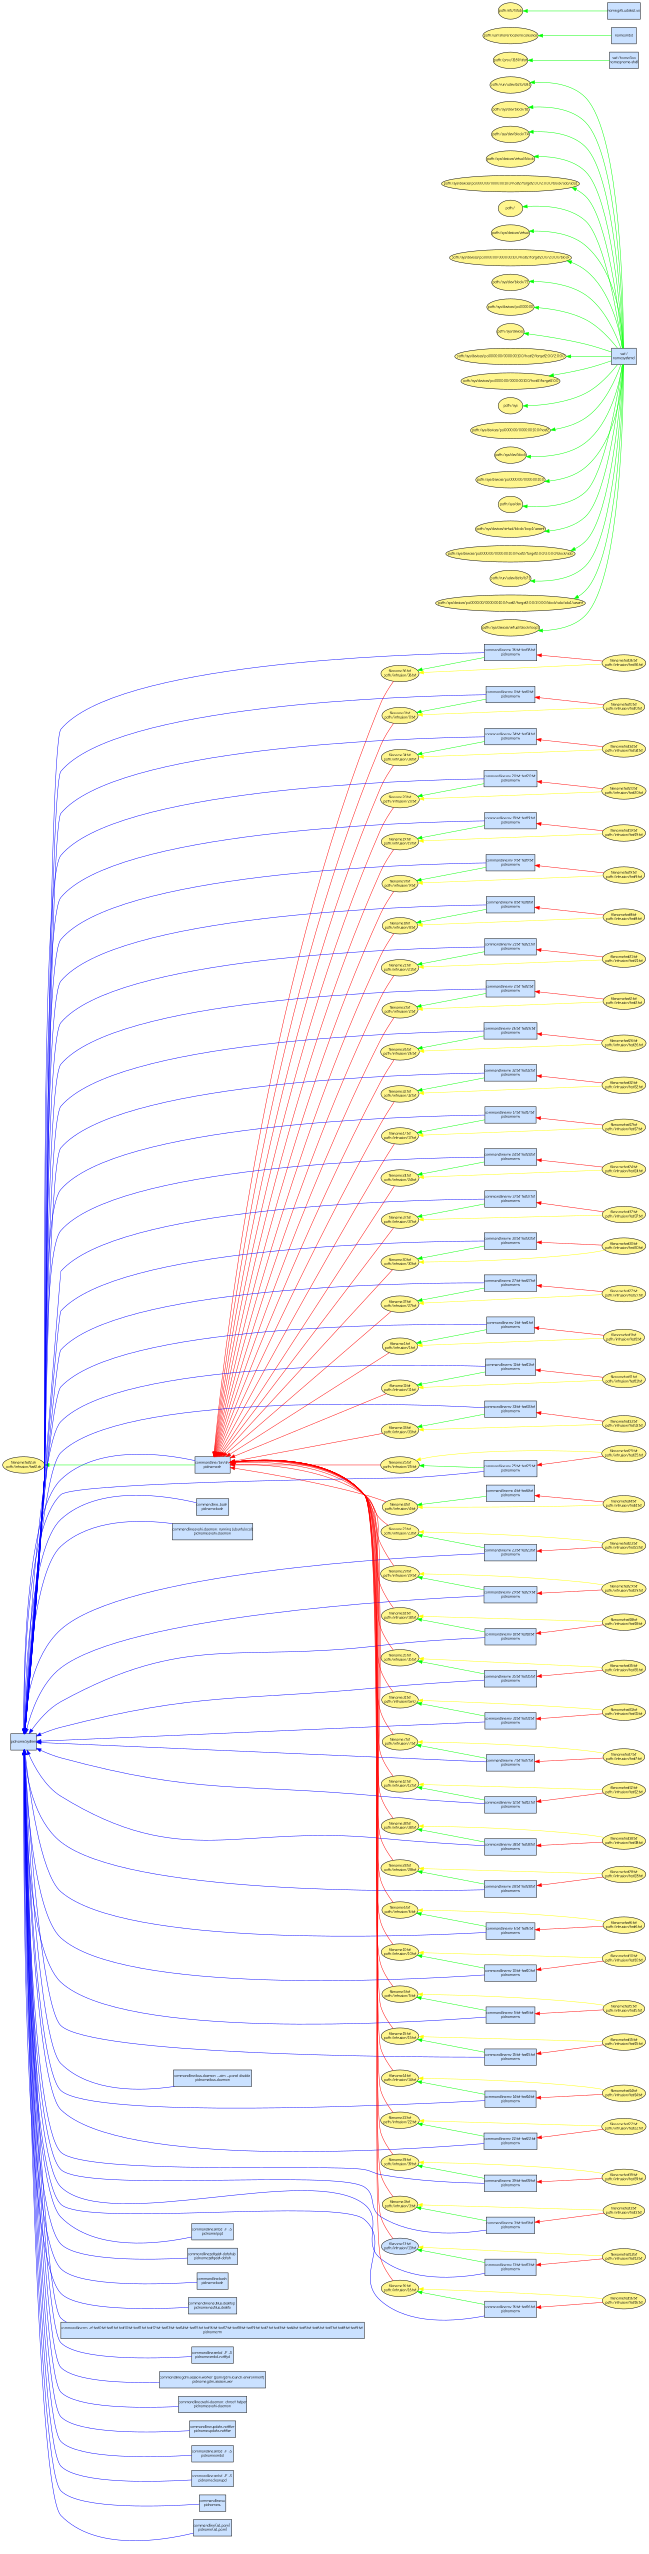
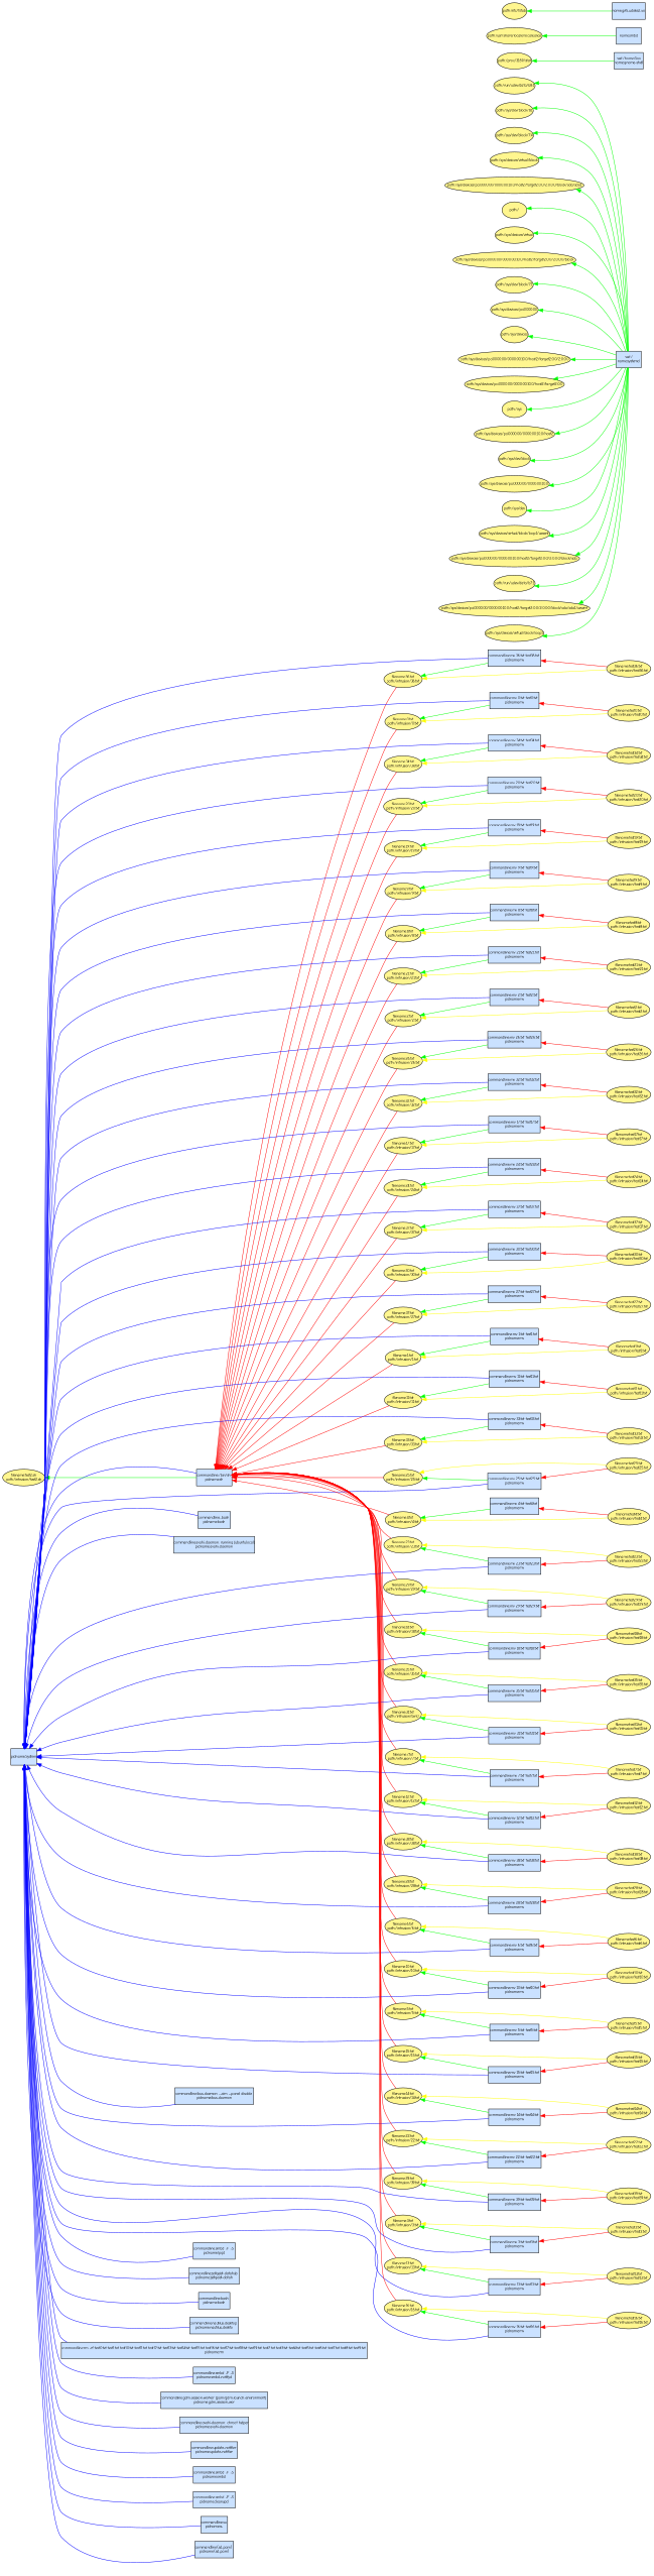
  digraph {
    fontname="Comic Neue"
    rankdir=RL
    node [fillcolor=khaki1 fontname="Comic Neue" fontsize=8 margin="0.0,0.0" shape=ellipse style=filled]
    edge [color=red fontname="Comic Neue" fontsize=8 style=solid]
    n1 [label="filename:test14.txt\npath:/intrusion/test14.txt"]
    n2 [fillcolor=lightsteelblue1 label="commandline:mv 14.txt test14.txt \npidname:mv" shape=box]
    n3 [label="filename:14.txt\npath:/intrusion/14.txt"]
    n4 [fillcolor=lightsteelblue1 label="pidname:System" shape=box]
    n5 [fillcolor=lightsteelblue1 label="commandline:/bin/sh \npidname:sh" shape=box]
    n6 [label="path:/run/udev/data/b8:1"]
    n7 [label="path:/sys/dev/block/8:1"]
    n8 [label="filename:37.txt\npath:/intrusion/27.txt"]
    n9 [label="filename:test2.sh\npath:/intrusion/test2.sh"]
    n10 [label="filename:5.txt\npath:/intrusion/5.txt"]
    n11 [label="path:/proc/3169/stat"]
    n12 [label="filename:test15.txt\npath:/intrusion/test15.txt"]
    n13 [label="filename:15.txt\npath:/intrusion/15.txt"]
    n14 [fillcolor=lightsteelblue1 label="commandline:mv 15.txt test15.txt \npidname:mv" shape=box]
    n15 [fillcolor=lightsteelblue1 label="commandline:mv 36.txt test36.txt \npidname:mv" shape=box]
    n16 [label="filename:36.txt\npath:/intrusion/36.txt"]
    n17 [fillcolor=lightsteelblue1 label="commandline:mv 0.txt test0.txt \npidname:mv" shape=box]
    n18 [label="filename:0.txt\npath:/intrusion/0.txt"]
    n19 [label="filename:35.txt\npath:/intrusion/35.txt"]
    n20 [fillcolor=lightsteelblue1 label="commandline:mv 34.txt test34.txt \npidname:mv" shape=box]
    n21 [label="filename:34.txt\npath:/intrusion/34.txt"]
    n22 [fillcolor=lightsteelblue1 label="commandline:mv 20.txt test20.txt \npidname:mv" shape=box]
    n23 [label="filename:20.txt\npath:/intrusion/20.txt"]
    n24 [label="filename:33.txt\npath:/intrusion/33.txt"]
    n25 [label="path:/sys/dev/block/7:4"]
    n26 [label="filename:test19.txt\npath:/intrusion/test19.txt"]
    n27 [label="filename:19.txt\npath:/intrusion/19.txt"]
    n28 [fillcolor=lightsteelblue1 label="commandline:mv 19.txt test19.txt \npidname:mv" shape=box]
    n29 [label="filename:1.txt\npath:/intrusion/1.txt"]
    n30 [label="filename:18.txt\npath:/intrusion/18.txt"]
    n31 [label="path:/sys/devices/virtual/block"]
    n32 [fillcolor=lightsteelblue1 label="commandline:mv 9.txt test9.txt \npidname:mv" shape=box]
    n33 [label="filename:9.txt\npath:/intrusion/9.txt"]
    n34 [fillcolor=lightsteelblue1 label="commandline:mv 8.txt test8.txt \npidname:mv" shape=box]
    n35 [label="filename:8.txt\npath:/intrusion/8.txt"]
    n36 [label="filename:test21.txt\npath:/intrusion/test21.txt"]
    n37 [label="filename:21.txt\npath:/intrusion/21.txt"]
    n38 [fillcolor=lightsteelblue1 label="commandline:mv 21.txt test21.txt \npidname:mv" shape=box]
    n39 [fillcolor=lightsteelblue1 label="commandline:mv 2.txt test2.txt \npidname:mv" shape=box]
    n40 [label="filename:2.txt\npath:/intrusion/2.txt"]
    n41 [label="filename:test20.txt\npath:/intrusion/test20.txt"]
    n42 [label="path:/sys/devices/pci0000:00/0000:00:10.0/host2/target2:0:0/2:0:0:0/block/sda/sda1"]
    n43 [fillcolor=lightsteelblue1 label="commandline:mv 26.txt test26.txt \npidname:mv" shape=box]
    n44 [label="filename:26.txt\npath:/intrusion/26.txt"]
    n45 [label="filename:17.txt\npath:/intrusion/17.txt"]
    n46 [label="path:/"]
    n47 [label="path:/sys/devices/virtual"]
    n48 [fillcolor=lightsteelblue1 label="commandline:mv 32.txt test32.txt \npidname:mv" shape=box]
    n49 [label="filename:32.txt\npath:/intrusion/32.txt"]
    n50 [label="filename:test17.txt\npath:/intrusion/test17.txt"]
    n51 [fillcolor=lightsteelblue1 label="commandline:mv 17.txt test17.txt \npidname:mv" shape=box]
    n52 [fillcolor=lightsteelblue1 label="commandline:mv 4.txt test4.txt \npidname:mv" shape=box]
    n53 [label="filename:4.txt\npath:/intrusion/4.txt"]
    n54 [label="path:/sys/devices/pci0000:00/0000:00:10.0/host2/target2:0:0/2:0:0:0/block"]
    n55 [fillcolor=lightsteelblue1 label="commandline:mv 24.txt test24.txt \npidname:mv" shape=box]
    n56 [label="filename:24.txt\npath:/intrusion/24.txt"]
    n57 [label="filename:6.txt\npath:/intrusion/6.txt"]
    n58 [fillcolor=lightsteelblue1 label="commandline:mv 37.txt test37.txt \npidname:mv" shape=box]
    n59 [label="filename:37.txt\npath:/intrusion/37.txt"]
    n60 [fillcolor=lightsteelblue1 label="commandline:mv 30.txt test30.txt \npidname:mv" shape=box]
    n61 [label="filename:30.txt\npath:/intrusion/30.txt"]
    n62 [label="filename:7.txt\npath:/intrusion/7.txt"]
    n63 [fillcolor=lightsteelblue1 label="commandline:mv 27.txt test27.txt \npidname:mv" shape=box]
    n64 [label="filename:test36.txt\npath:/intrusion/test36.txt"]
    n65 [label="path:/sys/dev/block/7:1"]
    n66 [label="filename:29.txt\npath:/intrusion/29.txt"]
    n67 [label="filename:25.txt\npath:/intrusion/25.txt"]
    n68 [fillcolor=lightsteelblue1 label="commandline:mv 1.txt test1.txt \npidname:mv" shape=box]
    n69 [fillcolor=lightsteelblue1 label="commandline:mv 11.txt test11.txt \npidname:mv" shape=box]
    n70 [label="filename:11.txt\npath:/intrusion/11.txt"]
    n71 [label="path:/sys/devices/pci0000:00"]
    n72 [fillcolor=lightsteelblue1 label="cwd:/\nname:systemd" shape=box]
    n73 [label="path:/sys/devices"]
    n74 [label="path:/sys/devices/pci0000:00/0000:00:10.0/host2/target2:0:0/2:0:0:0"]
    n75 [label="path:/sys/devices/pci0000:00/0000:00:10.0/host2/target2:0:0"]
    n76 [label="path:/sys"]
    n77 [label="path:/sys/devices/pci0000:00/0000:00:10.0/host2"]
    n78 [label="path:/sys/dev/block"]
    n79 [label="path:/sys/devices/pci0000:00/0000:00:10.0"]
    n80 [label="path:/sys/dev"]
    n81 [label="path:/sys/devices/virtual/block/loop1/uevent"]
    n82 [label="path:/sys/devices/pci0000:00/0000:00:10.0/host2/target2:0:0/2:0:0:0/block/sda"]
    n83 [label="path:/run/udev/data/b7:1"]
    n84 [label="path:/sys/devices/pci0000:00/0000:00:10.0/host2/target2:0:0/2:0:0:0/block/sda/sda1/uevent"]
    n85 [label="path:/sys/devices/virtual/block/loop1"]
    n86 [label="filename:test30.txt\npath:/intrusion/test30.txt"]
    n87 [fillcolor=lightsteelblue1 label="commandline:mv 33.txt test33.txt \npidname:mv" shape=box]
    n88 [fillcolor=lightsteelblue1 label="commandline:mv 25.txt test25.txt \npidname:mv" shape=box]
    n89 [label="filename:test23.txt\npath:/intrusion/test23.txt"]
    n90 [fillcolor=lightsteelblue1 label="commandline:mv 23.txt test23.txt \npidname:mv" shape=box]
    n91 [label="filename:23.txt\npath:/intrusion/23.txt"]
    n92 [fillcolor=lightsteelblue1 label="commandline:mv 29.txt test29.txt \npidname:mv" shape=box]
    n93 [label="filename:12.txt\npath:/intrusion/12.txt"]
    n94 [fillcolor=lightsteelblue1 label="name:smbd" shape=box]
    n95 [label="path:/usr/share/locale/locale.alias"]
    n96 [fillcolor=lightsteelblue1 label="commandline:mv 18.txt test18.txt \npidname:mv" shape=box]
    n97 [fillcolor=lightsteelblue1 label="commandline:mv 35.txt test35.txt \npidname:mv" shape=box]
    n98 [label="filename:31.txt\npath:/intrusion/bin0"]
    n99 [fillcolor=lightsteelblue1 label="cwd:/home/liao\nname:gnome-shell" shape=box]
    n100 [label="filename:test11.txt\npath:/intrusion/test11.txt"]
    n101 [label="filename:test31.txt\npath:/intrusion/test31.txt"]
    n102 [fillcolor=lightsteelblue1 label="commandline:mv 31.txt test31.txt \npidname:mv" shape=box]
    n103 [fillcolor=lightsteelblue1 label="name:gvfs-udisks2-vo" shape=box]
    n104 [label="path:/etc/fstab"]
    n105 [label="filename:test24.txt\npath:/intrusion/test24.txt"]
    n106 [label="filename:test7.txt\npath:/intrusion/test7.txt"]
    n107 [fillcolor=lightsteelblue1 label="commandline:mv 7.txt test7.txt \npidname:mv" shape=box]
    n108 [fillcolor=lightsteelblue1 label="commandline:mv 12.txt test12.txt \npidname:mv" shape=box]
    n109 [label="filename:test25.txt\npath:/intrusion/test25.txt"]
    n110 [fillcolor=lightsteelblue1 label="commandline:mv 38.txt test38.txt \npidname:mv" shape=box]
    n111 [label="filename:38.txt\npath:/intrusion/38.txt"]
    n112 [label="filename:test28.txt\npath:/intrusion/test28.txt"]
    n113 [fillcolor=lightsteelblue1 label="commandline:mv 28.txt test28.txt \npidname:mv" shape=box]
    n114 [label="filename:28.txt\npath:/intrusion/28.txt"]
    n115 [label="filename:test38.txt\npath:/intrusion/test38.txt"]
    n116 [label="filename:test6.txt\npath:/intrusion/test6.txt"]
    n117 [fillcolor=lightsteelblue1 label="commandline:mv 6.txt test6.txt \npidname:mv" shape=box]
    n118 [label="filename:22.txt\npath:/intrusion/22.txt"]
    n119 [label="filename:test33.txt\npath:/intrusion/test33.txt"]
    n120 [label="filename:test10.txt\npath:/intrusion/test10.txt"]
    n121 [label="filename:10.txt\npath:/intrusion/10.txt"]
    n122 [fillcolor=lightsteelblue1 label="commandline:mv 10.txt test10.txt \npidname:mv" shape=box]
    n123 [fillcolor=lightsteelblue1 label="commandline:ibus-daemon --xim --panel disable \npidname:ibus-daemon" shape=box]
    n124 [label="filename:test26.txt\npath:/intrusion/test26.txt"]
-   n125 [fillcolor=lightsteelblue1 label="filename:13.txt\npath:/intrusion/13.txt"]
+   n125 [label="filename:13.txt\npath:/intrusion/13.txt"]
    n126 [label="filename:test8.txt\npath:/intrusion/test8.txt"]
    n127 [label="filename:test2.txt\npath:/intrusion/test2.txt"]
    n128 [label="filename:test1.txt\npath:/intrusion/test1.txt"]
    n129 [label="filename:test35.txt\npath:/intrusion/test35.txt"]
    n130 [label="filename:test27.txt\npath:/intrusion/test27.txt"]
    n131 [label="filename:test32.txt\npath:/intrusion/test32.txt"]
    n132 [fillcolor=lightsteelblue1 label="commandline:mv 5.txt test5.txt \npidname:mv" shape=box]
    n133 [label="filename:test29.txt\npath:/intrusion/test29.txt"]
    n134 [fillcolor=lightsteelblue1 label="commandline:mv 22.txt test22.txt \npidname:mv" shape=box]
    n135 [label="filename:3.txt\npath:/intrusion/3.txt"]
    n136 [fillcolor=lightsteelblue1 label="commandline:mv 39.txt test39.txt \npidname:mv" shape=box]
    n137 [label="filename:39.txt\npath:/intrusion/39.txt"]
    n138 [fillcolor=lightsteelblue1 label="commandline:mv 3.txt test3.txt \npidname:mv" shape=box]
    n139 [label="filename:test18.txt\npath:/intrusion/test18.txt"]
    n140 [label="filename:test12.txt\npath:/intrusion/test12.txt"]
    n141 [label="filename:test13.txt\npath:/intrusion/test13.txt"]
    n142 [fillcolor=lightsteelblue1 label="commandline:mv 13.txt test13.txt \npidname:mv" shape=box]
    n143 [label="filename:test37.txt\npath:/intrusion/test37.txt"]
    n144 [label="filename:test9.txt\npath:/intrusion/test9.txt"]
    n145 [label="filename:test0.txt\npath:/intrusion/test0.txt"]
    n146 [label="filename:test34.txt\npath:/intrusion/test34.txt"]
    n147 [label="filename:test5.txt\npath:/intrusion/test5.txt"]
    n148 [label="filename:test16.txt\npath:/intrusion/test16.txt"]
    n149 [fillcolor=lightsteelblue1 label="commandline:mv 16.txt test16.txt \npidname:mv" shape=box]
    n150 [label="filename:16.txt\npath:/intrusion/16.txt"]
    n151 [label="filename:test3.txt\npath:/intrusion/test3.txt"]
    n152 [label="filename:test4.txt\npath:/intrusion/test4.txt"]
    n153 [label="filename:test39.txt\npath:/intrusion/test39.txt"]
    n154 [label="filename:test22.txt\npath:/intrusion/test22.txt"]
    n155 [fillcolor=lightsteelblue1 label="commandline:smbd -F -S \npidname:lpqd" shape=box]
    n156 [fillcolor=lightsteelblue1 label="commandline:zeitgeist-datahub \npidname:zeitgeist-datah" shape=box]
    n157 [fillcolor=lightsteelblue1 label="commandline:bash \npidname:bash" shape=box]
    n158 [fillcolor=lightsteelblue1 label="commandline:nautilus-desktop \npidname:nautilus-deskto" shape=box]
    n159 [fillcolor=lightsteelblue1 label="commandline:rm -rf test0.txt test1.txt test10.txt test11.txt test12.txt test13.txt test14.txt test15.txt test16.txt test17.txt test18.txt test19.txt test2.txt test3.txt test4.txt test5.txt test6.txt test7.txt test8.txt test9.txt \npidname:rm" shape=box]
    n160 [fillcolor=lightsteelblue1 label="commandline:smbd -F -S \npidname:smbd-notifyd" shape=box]
    n161 [fillcolor=lightsteelblue1 label="commandline:gdm-session-worker [pam/gdm-launch-environment] \npidname:gdm-session-wor" shape=box]
    n162 [fillcolor=lightsteelblue1 label="commandline:avahi-daemon: chroot helper\npidname:avahi-daemon" shape=box]
    n163 [fillcolor=lightsteelblue1 label="commandline:update-notifier \npidname:update-notifier" shape=box]
    n164 [fillcolor=lightsteelblue1 label="commandline:smbd -F -S \npidname:smbd" shape=box]
    n165 [fillcolor=lightsteelblue1 label="commandline:smbd -F -S \npidname:cleanupd" shape=box]
    n166 [fillcolor=lightsteelblue1 label="commandline:su \npidname:su" shape=box]
    n167 [fillcolor=lightsteelblue1 label="commandline:(sd-pam) \npidname:(sd-pam)" shape=box]
    n168 [fillcolor=lightsteelblue1 label="commandline:-bash \npidname:bash" shape=box]
    n169 [fillcolor=lightsteelblue1 label="commandline:avahi-daemon: running [ubuntu.local]\npidname:avahi-daemon" shape=box]
    n1 -> n2
    n1 -> n3 [color=yellow]
    n2 -> n3 [color=green]
    n2 -> n4 [color=blue]
    n3 -> n5
    n5 -> n4 [color=blue]
    n5 -> n9 [color=green]
    n8 -> n5
    n10 -> n5
    n12 -> n13 [color=yellow]
    n12 -> n14
    n13 -> n5
    n14 -> n4 [color=blue]
    n14 -> n13 [color=green]
    n15 -> n4 [color=blue]
    n15 -> n16 [color=green]
    n16 -> n5
    n17 -> n4 [color=blue]
    n17 -> n18 [color=green]
    n18 -> n5
    n19 -> n5
    n20 -> n4 [color=blue]
    n20 -> n21 [color=green]
    n21 -> n5
    n22 -> n4 [color=blue]
    n22 -> n23 [color=green]
    n23 -> n5
    n24 -> n5
    n26 -> n27 [color=yellow]
    n26 -> n28
    n27 -> n5
    n28 -> n4 [color=blue]
    n28 -> n27 [color=green]
    n29 -> n5
    n30 -> n5
    n32 -> n4 [color=blue]
    n32 -> n33 [color=green]
    n33 -> n5
    n34 -> n4 [color=blue]
    n34 -> n35 [color=green]
    n35 -> n5
    n36 -> n37 [color=yellow]
    n36 -> n38
    n37 -> n5
    n38 -> n4 [color=blue]
    n38 -> n37 [color=green]
    n39 -> n4 [color=blue]
    n39 -> n40 [color=green]
    n40 -> n5
    n41 -> n22
    n41 -> n23 [color=yellow]
    n43 -> n4 [color=blue]
    n43 -> n44 [color=green]
    n44 -> n5
    n45 -> n5
    n48 -> n4 [color=blue]
    n48 -> n49 [color=green]
    n49 -> n5
    n50 -> n45 [color=yellow]
    n50 -> n51
    n51 -> n4 [color=blue]
    n51 -> n45 [color=green]
    n52 -> n53 [color=green]
    n53 -> n5
    n55 -> n4 [color=blue]
    n55 -> n56 [color=green]
    n56 -> n5
    n57 -> n5
    n58 -> n4 [color=blue]
    n58 -> n59 [color=green]
    n59 -> n5
    n60 -> n4 [color=blue]
    n60 -> n61 [color=green]
    n61 -> n5
    n62 -> n5
    n63 -> n4 [color=blue]
    n63 -> n8 [color=green]
    n64 -> n15
    n64 -> n16 [color=yellow]
    n66 -> n5
    n67 -> n5
    n68 -> n4 [color=blue]
    n68 -> n29 [color=green]
    n69 -> n4 [color=blue]
    n69 -> n70 [color=green]
    n70 -> n5
    n72 -> n6 [color=green]
    n72 -> n7 [color=green]
    n72 -> n25 [color=green]
    n72 -> n31 [color=green]
    n72 -> n42 [color=green]
    n72 -> n46 [color=green]
    n72 -> n47 [color=green]
    n72 -> n54 [color=green]
    n72 -> n65 [color=green]
    n72 -> n71 [color=green]
    n72 -> n73 [color=green]
    n72 -> n74 [color=green]
    n72 -> n75 [color=green]
    n72 -> n76 [color=green]
    n72 -> n77 [color=green]
    n72 -> n78 [color=green]
    n72 -> n79 [color=green]
    n72 -> n80 [color=green]
    n72 -> n81 [color=green]
    n72 -> n82 [color=green]
    n72 -> n83 [color=green]
    n72 -> n84 [color=green]
    n72 -> n85 [color=green]
    n86 -> n60
    n86 -> n61 [color=yellow]
    n87 -> n4 [color=blue]
    n87 -> n24 [color=green]
    n88 -> n4 [color=blue]
    n88 -> n67 [color=green]
    n89 -> n90
    n89 -> n91 [color=yellow]
    n90 -> n4 [color=blue]
    n90 -> n91 [color=green]
    n91 -> n5
    n92 -> n4 [color=blue]
    n92 -> n66 [color=green]
    n93 -> n5
    n94 -> n95 [color=green]
    n96 -> n4 [color=blue]
    n96 -> n30 [color=green]
    n97 -> n4 [color=blue]
    n97 -> n19 [color=green]
    n98 -> n5
    n99 -> n11 [color=green]
    n100 -> n69
    n100 -> n70 [color=yellow]
    n101 -> n98 [color=yellow]
    n101 -> n102
    n102 -> n4 [color=blue]
    n102 -> n98 [color=green]
    n103 -> n104 [color=green]
    n105 -> n55
    n105 -> n56 [color=yellow]
    n106 -> n62 [color=yellow]
    n106 -> n107
    n107 -> n4 [color=blue]
    n107 -> n62 [color=green]
    n108 -> n4 [color=blue]
    n108 -> n93 [color=green]
    n109 -> n67 [color=yellow]
    n109 -> n88
    n110 -> n4 [color=blue]
    n110 -> n111 [color=green]
    n111 -> n5
    n112 -> n113
    n112 -> n114 [color=yellow]
    n113 -> n4 [color=blue]
    n113 -> n114 [color=green]
    n114 -> n5
    n115 -> n110
    n115 -> n111 [color=yellow]
    n116 -> n57 [color=yellow]
    n116 -> n117
    n117 -> n4 [color=blue]
    n117 -> n57 [color=green]
    n118 -> n5
    n119 -> n24 [color=yellow]
    n119 -> n87
    n120 -> n121 [color=yellow]
    n120 -> n122
    n121 -> n5
    n122 -> n4 [color=blue]
    n122 -> n121 [color=green]
    n123 -> n4 [color=blue]
    n124 -> n43
    n124 -> n44 [color=yellow]
    n125 -> n5
    n126 -> n34
    n126 -> n35 [color=yellow]
    n127 -> n39
    n127 -> n40 [color=yellow]
    n128 -> n29 [color=yellow]
    n128 -> n68
    n129 -> n19 [color=yellow]
    n129 -> n97
    n130 -> n8 [color=yellow]
    n130 -> n63
    n131 -> n48
    n131 -> n49 [color=yellow]
    n132 -> n4 [color=blue]
    n132 -> n10 [color=green]
    n133 -> n66 [color=yellow]
    n133 -> n92
    n134 -> n4 [color=blue]
    n134 -> n118 [color=green]
    n135 -> n5
    n136 -> n4 [color=blue]
    n136 -> n137 [color=green]
    n137 -> n5
    n138 -> n4 [color=blue]
    n138 -> n135 [color=green]
    n139 -> n30 [color=yellow]
    n139 -> n96
    n140 -> n93 [color=yellow]
    n140 -> n108
    n141 -> n125 [color=yellow]
    n141 -> n142
    n142 -> n4 [color=blue]
    n142 -> n125 [color=green]
    n143 -> n58
    n143 -> n59 [color=yellow]
    n144 -> n32
    n144 -> n33 [color=yellow]
    n145 -> n17
    n145 -> n18 [color=yellow]
    n146 -> n20
    n146 -> n21 [color=yellow]
    n147 -> n10 [color=yellow]
    n147 -> n132
    n148 -> n149
    n148 -> n150 [color=yellow]
    n149 -> n4 [color=blue]
    n149 -> n150 [color=green]
    n150 -> n5
    n151 -> n135 [color=yellow]
    n151 -> n138
    n152 -> n52
    n152 -> n53 [color=yellow]
    n153 -> n136
    n153 -> n137 [color=yellow]
    n154 -> n118 [color=yellow]
    n154 -> n134
    n155 -> n4 [color=blue]
    n156 -> n4 [color=blue]
    n157 -> n4 [color=blue]
    n158 -> n4 [color=blue]
    n159 -> n4 [color=blue]
    n160 -> n4 [color=blue]
    n161 -> n4 [color=blue]
    n162 -> n4 [color=blue]
    n163 -> n4 [color=blue]
    n164 -> n4 [color=blue]
    n165 -> n4 [color=blue]
    n166 -> n4 [color=blue]
    n167 -> n4 [color=blue]
    n168 -> n4 [color=blue]
    n169 -> n4 [color=blue]
  }
